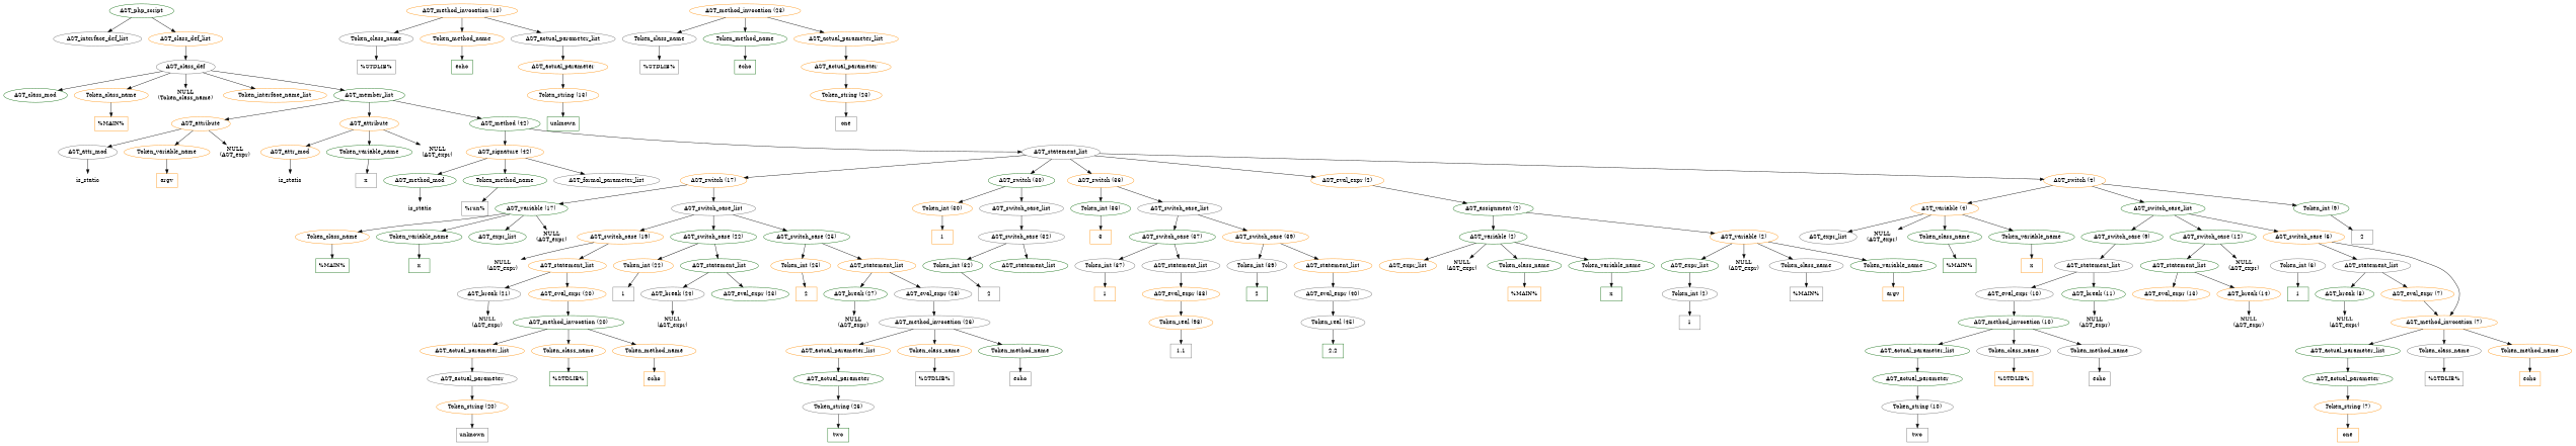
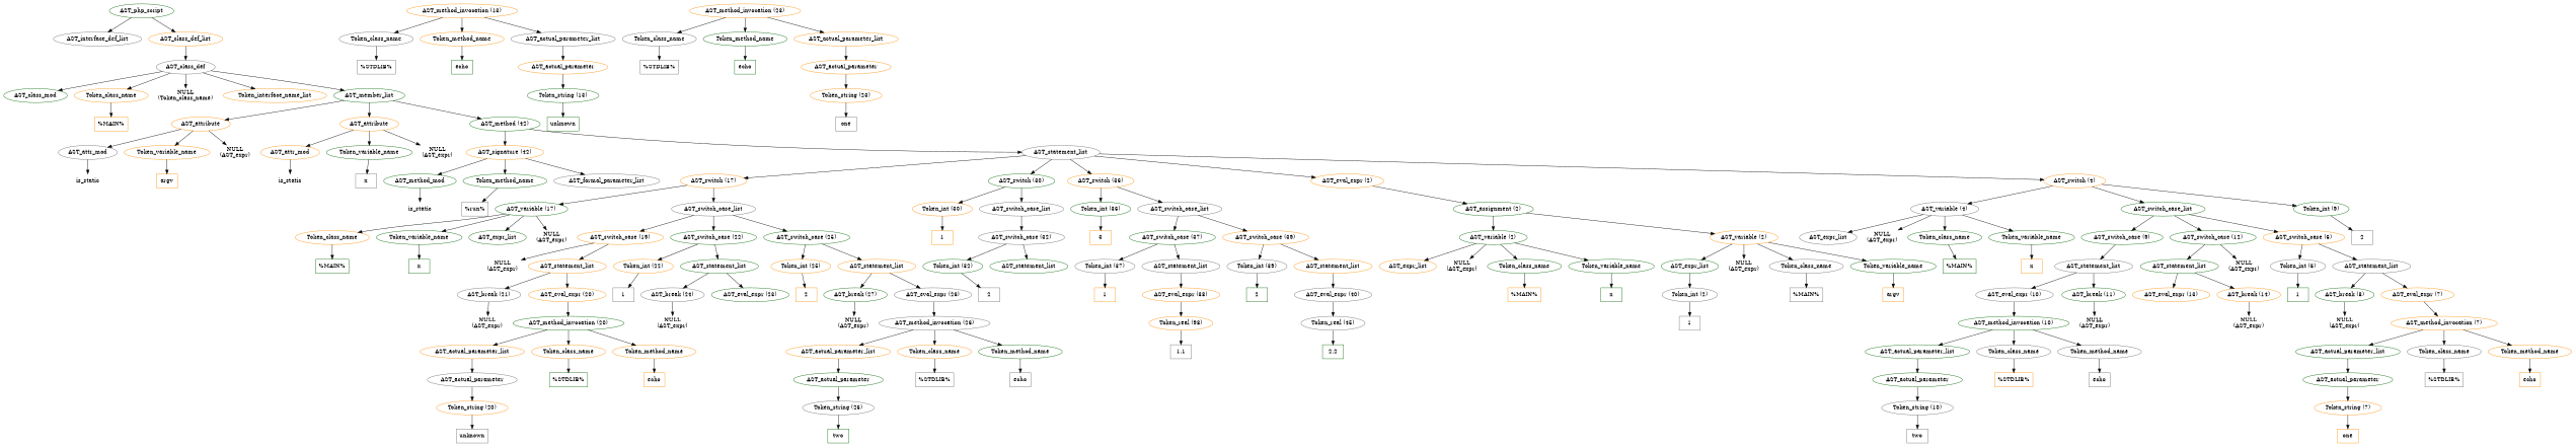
  digraph {
    node [color=darkorange]
    n1 [color=darkgreen label=AST_php_script]
    n2 [color=gray40 label=AST_interface_def_list]
    n3 [label=AST_class_def_list]
    n4 [color=gray40 label=AST_class_def]
    n5 [color=darkgreen label=AST_class_mod]
    n6 [label=Token_class_name]
    n7 [color=gray40 label="NULL\n(Token_class_name)" shape=plaintext]
    n8 [label=Token_interface_name_list]
    n9 [color=darkgreen label=AST_member_list]
    n10 [label="%MAIN%" shape=box]
    n11 [color=darkgreen label="AST_method (42)"]
    n12 [label=AST_attribute]
    n13 [label=AST_attribute]
    n14 [label="AST_signature (42)"]
    n15 [color=gray40 label=AST_statement_list]
    n16 [color=gray40 label=AST_attr_mod]
    n17 [label=Token_variable_name]
    n18 [label="NULL\n(AST_expr)" shape=plaintext]
    n19 [label=AST_attr_mod]
    n20 [color=darkgreen label=Token_variable_name]
    n21 [label="NULL\n(AST_expr)" shape=plaintext]
    n22 [color=darkgreen label=AST_method_mod]
    n23 [color=darkgreen label=Token_method_name]
    n24 [color=gray40 label=AST_formal_parameter_list]
    n25 [label="AST_eval_expr (2)"]
    n26 [label="AST_switch (4)"]
    n27 [label="AST_switch (17)"]
    n28 [color=darkgreen label="AST_switch (30)"]
    n29 [label="AST_switch (36)"]
    n30 [color=darkgreen label=is_static shape=plaintext]
    n31 [color=gray40 label="%run%" shape=box]
    n32 [color=darkgreen label="AST_assignment (2)"]
-   n33 [label="AST_variable (4)"]
+   n33 [color=gray40 label="AST_variable (4)"]
    n34 [color=darkgreen label=AST_switch_case_list]
    n35 [color=darkgreen label="Token_int (9)"]
    n36 [color=darkgreen label="AST_variable (17)"]
    n37 [color=gray40 label=AST_switch_case_list]
    n38 [label="Token_int (30)"]
    n39 [color=gray40 label=AST_switch_case_list]
    n40 [color=darkgreen label="Token_int (36)"]
    n41 [color=gray40 label=AST_switch_case_list]
    n42 [color=darkgreen label="AST_variable (2)"]
    n43 [label="AST_variable (2)"]
    n44 [color=darkgreen label=Token_class_name]
    n45 [color=darkgreen label=Token_variable_name]
    n46 [label=AST_expr_list]
    n47 [color=darkgreen label="NULL\n(AST_expr)" shape=plaintext]
    n48 [color=gray40 label=Token_class_name]
    n49 [color=darkgreen label=Token_variable_name]
    n50 [color=darkgreen label=AST_expr_list]
    n51 [color=gray40 label="NULL\n(AST_expr)" shape=plaintext]
    n52 [label="%MAIN%" shape=box]
    n53 [color=darkgreen label=x shape=box]
    n54 [color=gray40 label="%MAIN%" shape=box]
    n55 [label=argv shape=box]
    n56 [color=gray40 label="Token_int (2)"]
    n57 [color=gray40 label=1 shape=box]
    n58 [color=darkgreen label=Token_class_name]
    n59 [color=darkgreen label=Token_variable_name]
    n60 [color=gray40 label=AST_expr_list]
    n61 [label="NULL\n(AST_expr)" shape=plaintext]
    n62 [label="AST_switch_case (6)"]
    n63 [color=darkgreen label="AST_switch_case (9)"]
    n64 [color=darkgreen label="AST_switch_case (12)"]
    n65 [color=darkgreen label="%MAIN%" shape=box]
    n66 [label=x shape=box]
    n67 [color=gray40 label="Token_int (6)"]
    n68 [color=gray40 label=AST_statement_list]
    n69 [color=gray40 label=AST_statement_list]
    n70 [label="NULL\n(AST_expr)" shape=plaintext]
    n71 [color=darkgreen label=AST_statement_list]
    n72 [color=darkgreen label=1 shape=box]
    n73 [label="AST_eval_expr (7)"]
    n74 [color=darkgreen label="AST_break (8)"]
    n75 [label="AST_method_invocation (7)"]
    n76 [label="NULL\n(AST_expr)" shape=plaintext]
    n77 [color=gray40 label=Token_class_name]
    n78 [label=Token_method_name]
    n79 [color=darkgreen label=AST_actual_parameter_list]
    n80 [color=gray40 label="%STDLIB%" shape=box]
    n81 [label=echo shape=box]
    n82 [color=darkgreen label=AST_actual_parameter]
    n83 [label="Token_string (7)"]
    n84 [label=one shape=box]
    n85 [color=gray40 label=2 shape=box]
    n86 [color=gray40 label="AST_eval_expr (10)"]
    n87 [color=darkgreen label="AST_break (11)"]
    n88 [color=darkgreen label="AST_method_invocation (10)"]
    n89 [color=darkgreen label="NULL\n(AST_expr)" shape=plaintext]
    n90 [color=gray40 label=Token_class_name]
    n91 [color=gray40 label=Token_method_name]
    n92 [color=darkgreen label=AST_actual_parameter_list]
    n93 [label="%STDLIB%" shape=box]
    n94 [color=gray40 label=echo shape=box]
    n95 [color=darkgreen label=AST_actual_parameter]
    n96 [color=gray40 label="Token_string (10)"]
    n97 [color=gray40 label=two shape=box]
    n98 [label="AST_eval_expr (13)"]
    n99 [label="AST_break (14)"]
    n100 [color=darkgreen label="NULL\n(AST_expr)" shape=plaintext]
    n101 [label="AST_method_invocation (13)"]
    n102 [color=gray40 label=Token_class_name]
    n103 [label=Token_method_name]
    n104 [color=gray40 label=AST_actual_parameter_list]
    n105 [color=gray40 label="%STDLIB%" shape=box]
    n106 [color=darkgreen label=echo shape=box]
    n107 [label=AST_actual_parameter]
-   n108 [label="Token_string (13)"]
+   n108 [color=darkgreen label="Token_string (13)"]
    n109 [color=darkgreen label=unknown shape=box]
    n110 [label=Token_class_name]
    n111 [color=darkgreen label=Token_variable_name]
    n112 [color=darkgreen label=AST_expr_list]
    n113 [color=gray40 label="NULL\n(AST_expr)" shape=plaintext]
    n114 [label="AST_switch_case (19)"]
    n115 [color=darkgreen label="AST_switch_case (22)"]
    n116 [color=darkgreen label="AST_switch_case (25)"]
    n117 [color=darkgreen label="%MAIN%" shape=box]
    n118 [color=darkgreen label=x shape=box]
    n119 [label="NULL\n(AST_expr)" shape=plaintext]
    n120 [label=AST_statement_list]
    n121 [label="Token_int (22)"]
    n122 [color=darkgreen label=AST_statement_list]
    n123 [label="Token_int (25)"]
    n124 [label=AST_statement_list]
    n125 [label="AST_eval_expr (20)"]
    n126 [color=gray40 label="AST_break (21)"]
    n127 [color=darkgreen label="AST_method_invocation (20)"]
    n128 [color=gray40 label="NULL\n(AST_expr)" shape=plaintext]
    n129 [label=Token_class_name]
    n130 [label=Token_method_name]
    n131 [label=AST_actual_parameter_list]
    n132 [color=darkgreen label="%STDLIB%" shape=box]
    n133 [label=echo shape=box]
    n134 [color=gray40 label=AST_actual_parameter]
    n135 [label="Token_string (20)"]
    n136 [color=gray40 label=unknown shape=box]
    n137 [color=gray40 label=1 shape=box]
    n138 [color=darkgreen label="AST_eval_expr (23)"]
    n139 [color=gray40 label="AST_break (24)"]
    n140 [label="NULL\n(AST_expr)" shape=plaintext]
    n141 [label="AST_method_invocation (23)"]
    n142 [color=gray40 label=Token_class_name]
    n143 [color=darkgreen label=Token_method_name]
    n144 [label=AST_actual_parameter_list]
    n145 [color=gray40 label="%STDLIB%" shape=box]
    n146 [color=darkgreen label=echo shape=box]
    n147 [label=AST_actual_parameter]
    n148 [label="Token_string (23)"]
    n149 [color=gray40 label=one shape=box]
    n150 [label=2 shape=box]
    n151 [color=gray40 label="AST_eval_expr (26)"]
    n152 [color=darkgreen label="AST_break (27)"]
    n153 [color=gray40 label="AST_method_invocation (26)"]
    n154 [color=darkgreen label="NULL\n(AST_expr)" shape=plaintext]
    n155 [label=Token_class_name]
    n156 [color=darkgreen label=Token_method_name]
    n157 [label=AST_actual_parameter_list]
    n158 [color=gray40 label="%STDLIB%" shape=box]
    n159 [color=gray40 label=echo shape=box]
    n160 [color=darkgreen label=AST_actual_parameter]
    n161 [color=gray40 label="Token_string (26)"]
    n162 [color=darkgreen label=two shape=box]
    n163 [label=1 shape=box]
    n164 [color=gray40 label="AST_switch_case (32)"]
    n165 [color=darkgreen label="Token_int (32)"]
    n166 [color=darkgreen label=AST_statement_list]
    n167 [color=gray40 label=2 shape=box]
    n168 [label=3 shape=box]
    n169 [color=darkgreen label="AST_switch_case (37)"]
    n170 [label="AST_switch_case (39)"]
    n171 [color=gray40 label="Token_int (37)"]
    n172 [color=gray40 label=AST_statement_list]
    n173 [color=gray40 label="Token_int (39)"]
    n174 [label=AST_statement_list]
    n175 [label=1 shape=box]
    n176 [label="AST_eval_expr (38)"]
    n177 [label="Token_real (98)"]
    n178 [color=gray40 label=1.1 shape=box]
    n179 [color=darkgreen label=2 shape=box]
    n180 [color=gray40 label="AST_eval_expr (40)"]
    n181 [color=gray40 label="Token_real (45)"]
    n182 [color=darkgreen label=2.2 shape=box]
    n183 [color=darkgreen label=is_static shape=plaintext]
    n184 [label=argv shape=box]
    n185 [color=darkgreen label=is_static shape=plaintext]
    n186 [color=gray40 label=x shape=box]
    n1 -> n2
    n1 -> n3
    n3 -> n4
    n4 -> n5
    n4 -> n6
    n4 -> n7
    n4 -> n8
    n4 -> n9
    n6 -> n10
    n9 -> n11
    n9 -> n12
    n9 -> n13
    n11 -> n14
    n11 -> n15
    n12 -> n16
    n12 -> n17
    n12 -> n18
    n13 -> n19
    n13 -> n20
    n13 -> n21
    n14 -> n22
    n14 -> n23
    n14 -> n24
    n15 -> n25
    n15 -> n26
    n15 -> n27
    n15 -> n28
    n15 -> n29
    n16 -> n183
    n17 -> n184
    n19 -> n185
    n20 -> n186
    n22 -> n30
    n23 -> n31
    n25 -> n32
    n26 -> n33
    n26 -> n34
    n26 -> n35
    n27 -> n36
    n27 -> n37
    n28 -> n38
    n28 -> n39
    n29 -> n40
    n29 -> n41
    n32 -> n42
    n32 -> n43
    n33 -> n58
    n33 -> n59
    n33 -> n60
    n33 -> n61
    n34 -> n62
    n34 -> n63
    n34 -> n64
    n35 -> n85
    n36 -> n110
    n36 -> n111
    n36 -> n112
    n36 -> n113
    n37 -> n114
    n37 -> n115
    n37 -> n116
    n38 -> n163
    n39 -> n164
    n40 -> n168
    n41 -> n169
    n41 -> n170
    n42 -> n44
    n42 -> n45
    n42 -> n46
    n42 -> n47
    n43 -> n48
    n43 -> n49
    n43 -> n50
    n43 -> n51
    n44 -> n52
    n45 -> n53
    n48 -> n54
    n49 -> n55
    n50 -> n56
    n56 -> n57
    n58 -> n65
    n59 -> n66
-   n62 -> n75
+   n62 -> n67
    n62 -> n68
    n63 -> n69
    n64 -> n70
    n64 -> n71
    n67 -> n72
    n68 -> n73
    n68 -> n74
    n69 -> n86
    n69 -> n87
    n71 -> n98
    n71 -> n99
    n73 -> n75
    n74 -> n76
    n75 -> n77
    n75 -> n78
    n75 -> n79
    n77 -> n80
    n78 -> n81
    n79 -> n82
    n82 -> n83
    n83 -> n84
    n86 -> n88
    n87 -> n89
    n88 -> n90
    n88 -> n91
    n88 -> n92
    n90 -> n93
    n91 -> n94
    n92 -> n95
    n95 -> n96
    n96 -> n97
    n99 -> n100
    n101 -> n102
    n101 -> n103
    n101 -> n104
    n102 -> n105
    n103 -> n106
    n104 -> n107
    n107 -> n108
    n108 -> n109
    n110 -> n117
    n111 -> n118
    n114 -> n119
    n114 -> n120
    n115 -> n121
    n115 -> n122
    n116 -> n123
    n116 -> n124
    n120 -> n125
    n120 -> n126
    n121 -> n137
    n122 -> n138
    n122 -> n139
    n123 -> n150
    n124 -> n151
    n124 -> n152
    n125 -> n127
    n126 -> n128
    n127 -> n129
    n127 -> n130
    n127 -> n131
    n129 -> n132
    n130 -> n133
    n131 -> n134
    n134 -> n135
    n135 -> n136
    n139 -> n140
    n141 -> n142
    n141 -> n143
    n141 -> n144
    n142 -> n145
    n143 -> n146
    n144 -> n147
    n147 -> n148
    n148 -> n149
    n151 -> n153
    n152 -> n154
    n153 -> n155
    n153 -> n156
    n153 -> n157
    n155 -> n158
    n156 -> n159
    n157 -> n160
    n160 -> n161
    n161 -> n162
    n164 -> n165
    n164 -> n166
    n165 -> n167
    n169 -> n171
    n169 -> n172
    n170 -> n173
    n170 -> n174
    n171 -> n175
    n172 -> n176
    n173 -> n179
    n174 -> n180
    n176 -> n177
    n177 -> n178
    n180 -> n181
    n181 -> n182
  }
